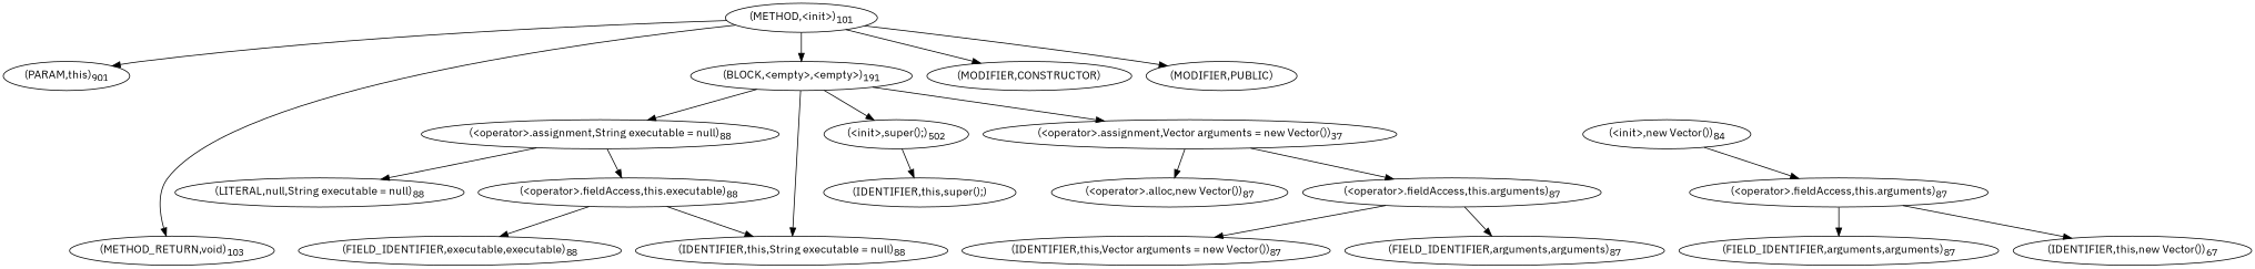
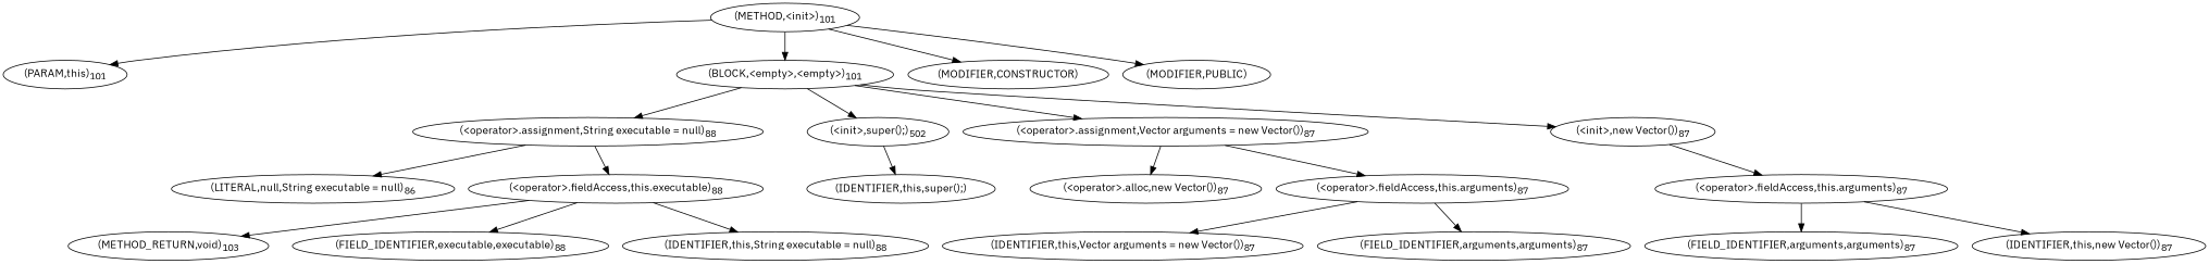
  digraph {
    fontname="IBM Plex Sans"
    node [fontname="IBM Plex Sans"]
    edge [fontname="IBM Plex Sans"]
    n1 [label=<(METHOD,&lt;init&gt;)<SUB>101</SUB>>]
-   n2 [label=<(PARAM,this)<SUB>901</SUB>>]
-   n3 [label=<(BLOCK,&lt;empty&gt;,&lt;empty&gt;)<SUB>191</SUB>>]
+   n2 [label=<(PARAM,this)<SUB>101</SUB>>]
+   n3 [label=<(BLOCK,&lt;empty&gt;,&lt;empty&gt;)<SUB>101</SUB>>]
    n4 [label=<(MODIFIER,CONSTRUCTOR)>]
    n5 [label=<(MODIFIER,PUBLIC)>]
    n6 [label=<(METHOD_RETURN,void)<SUB>103</SUB>>]
-   n7 [label=<(&lt;operator&gt;.assignment,Vector arguments = new Vector())<SUB>37</SUB>>]
-   n8 [label=<(&lt;init&gt;,new Vector())<SUB>84</SUB>>]
+   n7 [label=<(&lt;operator&gt;.assignment,Vector arguments = new Vector())<SUB>87</SUB>>]
+   n8 [label=<(&lt;init&gt;,new Vector())<SUB>87</SUB>>]
    n9 [label=<(&lt;operator&gt;.assignment,String executable = null)<SUB>88</SUB>>]
    n10 [label=<(&lt;init&gt;,super();)<SUB>502</SUB>>]
    n11 [label=<(&lt;operator&gt;.fieldAccess,this.arguments)<SUB>87</SUB>>]
    n12 [label=<(&lt;operator&gt;.alloc,new Vector())<SUB>87</SUB>>]
    n13 [label=<(&lt;operator&gt;.fieldAccess,this.arguments)<SUB>87</SUB>>]
    n14 [label=<(&lt;operator&gt;.fieldAccess,this.executable)<SUB>88</SUB>>]
-   n15 [label=<(LITERAL,null,String executable = null)<SUB>88</SUB>>]
+   n15 [label=<(LITERAL,null,String executable = null)<SUB>86</SUB>>]
    n16 [label=<(IDENTIFIER,this,super();)>]
    n17 [label=<(IDENTIFIER,this,Vector arguments = new Vector())<SUB>87</SUB>>]
    n18 [label=<(FIELD_IDENTIFIER,arguments,arguments)<SUB>87</SUB>>]
-   n19 [label=<(IDENTIFIER,this,new Vector())<SUB>67</SUB>>]
+   n19 [label=<(IDENTIFIER,this,new Vector())<SUB>87</SUB>>]
    n20 [label=<(FIELD_IDENTIFIER,arguments,arguments)<SUB>87</SUB>>]
    n21 [label=<(IDENTIFIER,this,String executable = null)<SUB>88</SUB>>]
    n22 [label=<(FIELD_IDENTIFIER,executable,executable)<SUB>88</SUB>>]
    n1 -> n2
    n1 -> n3
    n1 -> n4
    n1 -> n5
-   n1 -> n6
+   n14 -> n6
    n3 -> n7
-   n3 -> n21
+   n3 -> n8
    n3 -> n9
    n3 -> n10
    n7 -> n11
    n7 -> n12
    n8 -> n13
    n9 -> n14
    n9 -> n15
    n10 -> n16
    n11 -> n17
    n11 -> n18
    n13 -> n19
    n13 -> n20
    n14 -> n21
    n14 -> n22
  }
